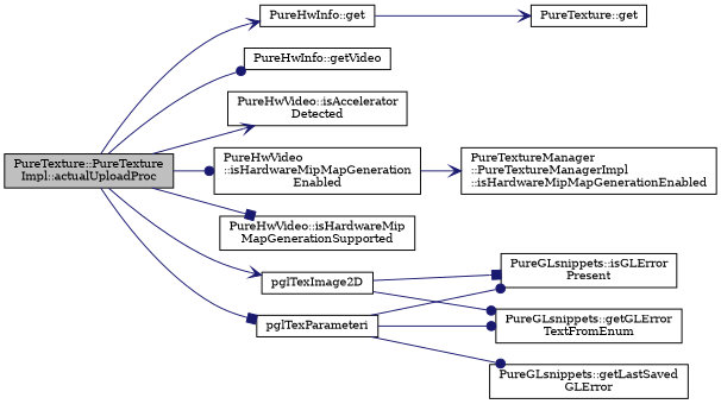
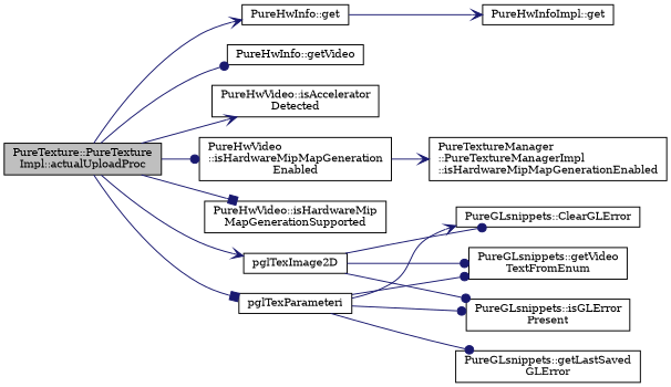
  digraph {
    fontname="DejaVu Serif"
    rankdir=LR
    node [color=black fillcolor=white fontname="DejaVu Serif" fontsize=10 shape=record style=filled]
    edge [arrowhead=dot color=midnightblue fontname="DejaVu Serif" fontsize=10 labelfontname=Helvetica labelfontsize=10 style=solid]
    n1 [fillcolor=grey75 fontcolor=black height=0.2 label="PureTexture::PureTexture\lImpl::actualUploadProc" width=0.4]
    n2 [height=0.2 label="PureHwInfo::get" width=0.4]
    n3 [height=0.2 label="PureHwInfo::getVideo" width=0.4]
    n4 [height=0.2 label="PureHwVideo::isAccelerator\lDetected" width=0.4]
    n5 [height=0.2 label="PureHwVideo\l::isHardwareMipMapGeneration\lEnabled" width=0.4]
    n6 [height=0.2 label="PureHwVideo::isHardwareMip\lMapGenerationSupported" width=0.4]
    n7 [height=0.2 label=pglTexImage2D width=0.4]
    n8 [height=0.2 label=pglTexParameteri width=0.4]
-   n9 [height=0.2 label="PureTexture::get" width=0.4]
+   n9 [height=0.2 label="PureHwInfoImpl::get" width=0.4]
    n10 [height=0.2 label="PureTextureManager\l::PureTextureManagerImpl\l::isHardwareMipMapGenerationEnabled" width=0.4]
-   n12 [height=0.2 label="PureGLsnippets::getGLError\lTextFromEnum" width=0.4]
+   n11 [height=0.2 label="PureGLsnippets::ClearGLError" width=0.4]
+   n12 [height=0.2 label="PureGLsnippets::getVideo\lTextFromEnum" width=0.4]
    n13 [height=0.2 label="PureGLsnippets::isGLError\lPresent" width=0.4]
    n14 [height=0.2 label="PureGLsnippets::getLastSaved\lGLError" width=0.4]
    n1 -> n2 [arrowhead=vee]
    n1 -> n3
    n1 -> n4 [arrowhead=vee]
    n1 -> n5
    n1 -> n6 [arrowhead=box]
    n1 -> n7 [arrowhead=vee]
    n1 -> n8 [arrowhead=box]
    n2 -> n9 [arrowhead=vee]
    n5 -> n10 [arrowhead=vee]
+   n7 -> n11
    n7 -> n12
-   n7 -> n13 [arrowhead=box]
+   n7 -> n13
+   n8 -> n11 [arrowhead=vee]
    n8 -> n12
    n8 -> n13
    n8 -> n14
  }
